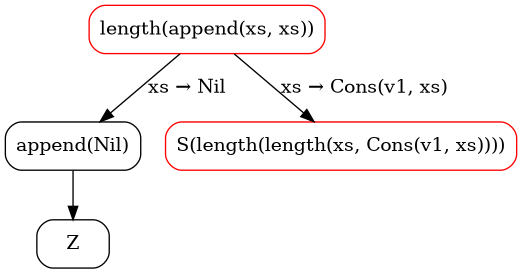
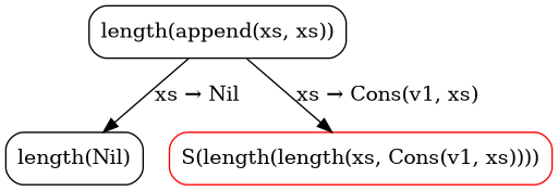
  digraph {
    node [shape=box style=rounded]
-   n1 [color=red label="length(append(xs, xs))"]
-   n2 [label="append(Nil)"]
+   n1 [color=black label="length(append(xs, xs))"]
+   n2 [label="length(Nil)"]
    n3 [color=red label="S(length(length(xs, Cons(v1, xs))))"]
-   n4 [label=Z]
    n1 -> n2 [label="xs → Nil"]
    n1 -> n3 [label="xs → Cons(v1, xs)"]
-   n2 -> n4
  }
